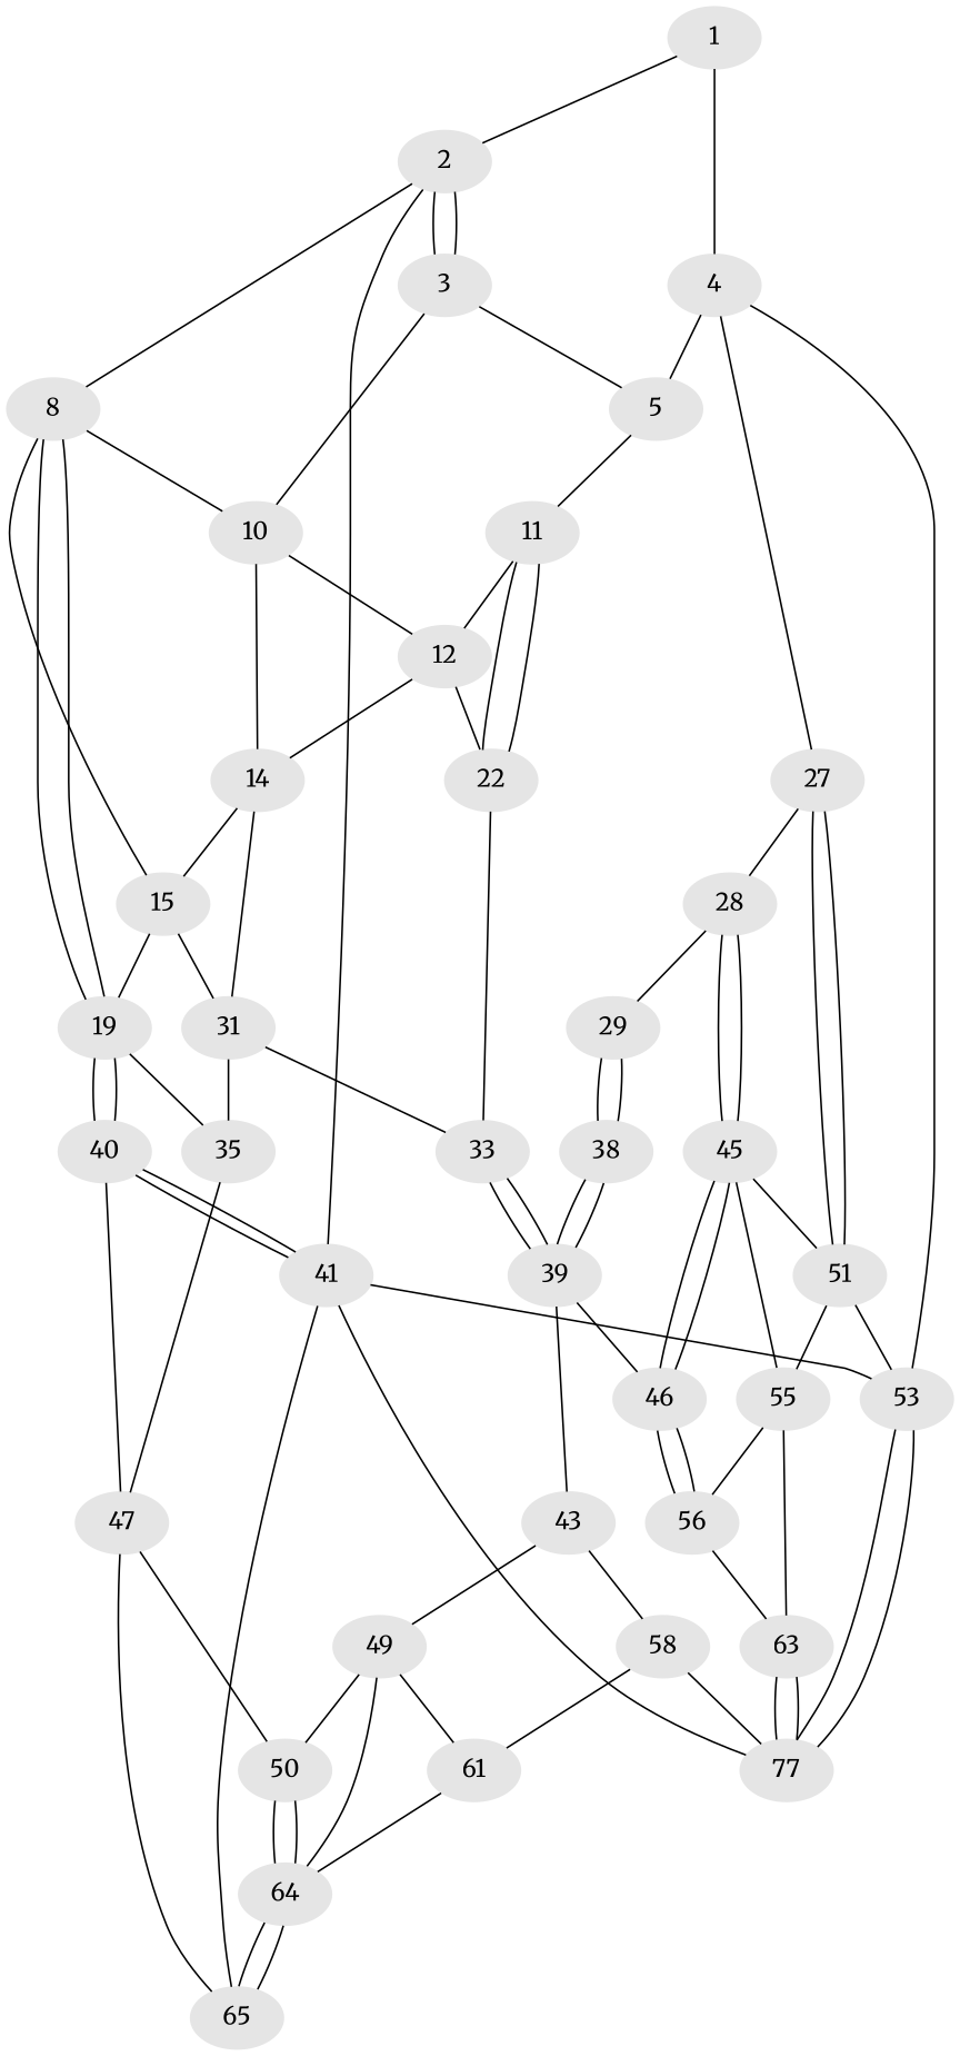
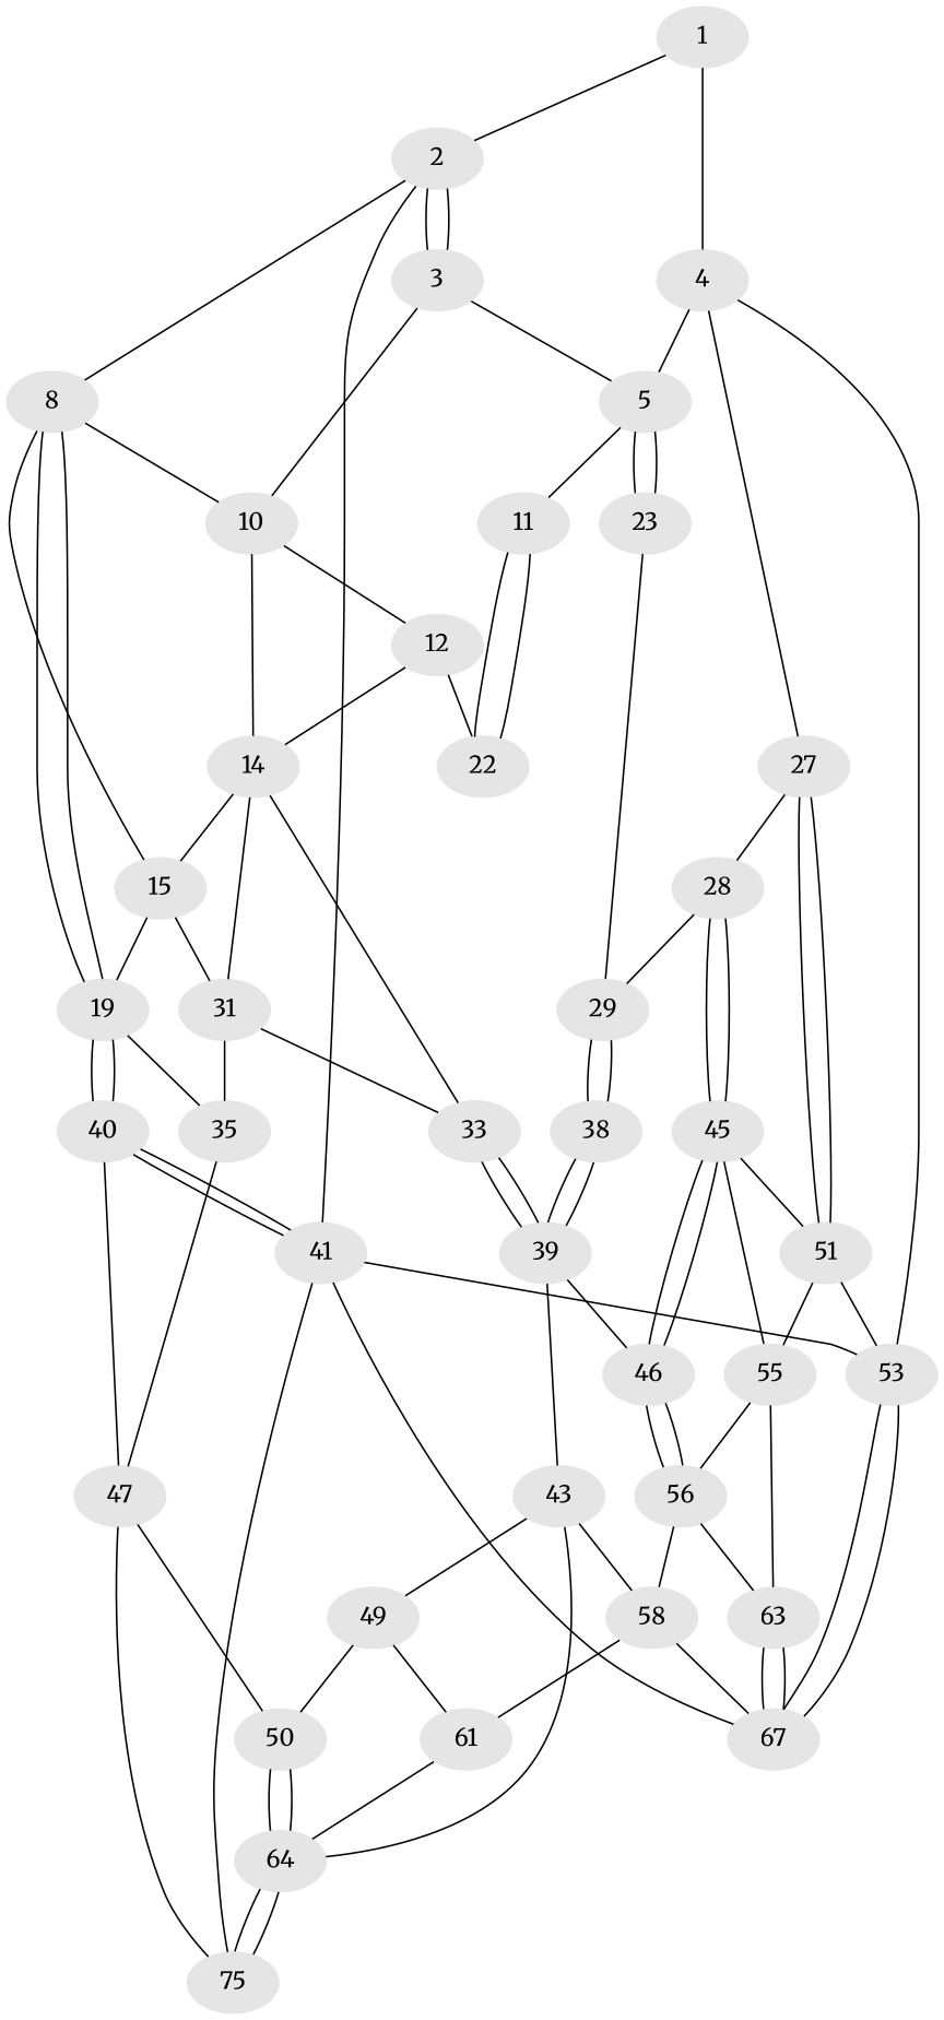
  graph {
    fontname=Merriweather
    node [color=gray90 fontname=Merriweather style=filled]
    edge [fontname=Merriweather]
    1
    2
    4 [super="+16"]
    3 [super="+7"]
    8 [super="+9"]
    41 [super="+69"]
    5 [super="+6"]
    27
    53
    10 [super="+13"]
    15 [super="+21"]
    19 [super="+20"]
-   65
-   67 [super="+68" label=77]
+   65 [label=75]
+   67 [super="+68"]
    11
+   23 [super="+30"]
    12 [super="+17"]
    14 [super="+18"]
    28
    51 [super="+54"]
    22 [super="+26"]
    29
    31 [super="+32"]
    35 [super="+36"]
    40
    33 [super="+34"]
    47 [super="+48"]
    39 [super="+42"]
    38
    45 [super="+52"]
    55 [super="+60"]
    46
    43 [super="+44"]
    50
    49 [super="+62"]
    58 [super="+59"]
    56 [super="+57"]
    61
    64 [super="+66"]
    63
    1 -- 2
    1 -- 4 [weight=2]
    2 -- 3
    2 -- 3
    2 -- 8
    2 -- 41
    4 -- 5
    4 -- 27
    4 -- 53
    3 -- 5
    3 -- 10
    8 -- 10
    8 -- 15
    8 -- 19
    8 -- 19
    41 -- 53
    41 -- 65
    41 -- 67
    5 -- 11
+   5 -- 23
+   5 -- 23
    27 -- 28
    27 -- 51
    27 -- 51
    53 -- 67
    53 -- 67
    10 -- 12
    10 -- 14
    15 -- 19
    15 -- 31
    19 -- 35
    19 -- 40
    19 -- 40
-   11 -- 12
    11 -- 22
    11 -- 22
+   23 -- 29
    12 -- 14
    12 -- 22
    14 -- 15
    14 -- 31
    28 -- 29
    28 -- 45
    28 -- 45
    51 -- 53
    51 -- 55
-   22 -- 33
+   14 -- 33
    29 -- 38
    29 -- 38
    31 -- 35
    31 -- 33
    35 -- 47
    40 -- 41
    40 -- 41
    40 -- 47
    33 -- 39
    33 -- 39
    47 -- 65
    47 -- 50
    39 -- 46
    39 -- 43
    38 -- 39
    38 -- 39
    45 -- 51
    45 -- 55
    45 -- 46
    45 -- 46
    55 -- 56
    55 -- 63
    46 -- 56
    46 -- 56
    43 -- 49
    43 -- 58
    50 -- 64
    50 -- 64
    49 -- 50
    49 -- 61
-   49 -- 64
+   43 -- 64
    58 -- 67
    58 -- 61
+   56 -- 58
    56 -- 63
    61 -- 64
    64 -- 65
    64 -- 65
    63 -- 67
    63 -- 67
  }
